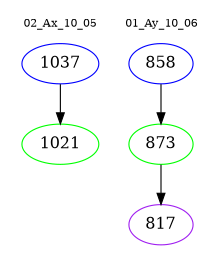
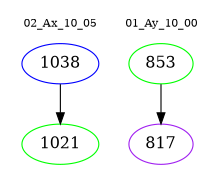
  digraph {
    node [color=blue]
    edge [color=black]
-   n1 [label=1037]
+   n1 [label=1038]
    n2 [color=green label=1021]
-   n3 [label=858]
-   n4 [color=green label=873]
+   n4 [color=green label=853]
    n5 [color=purple label=817]
    subgraph cluster_1 {
      color=white
      fontsize=10
      label="02_Ax_10_05"
      n1
      n2
    }
    subgraph cluster_2 {
      color=white
      fontsize=10
-     label="01_Ay_10_06"
-     n3
+     label="01_Ay_10_00"
      n4
      n5
    }
    n1 -> n2
-   n3 -> n4
    n4 -> n5
  }
